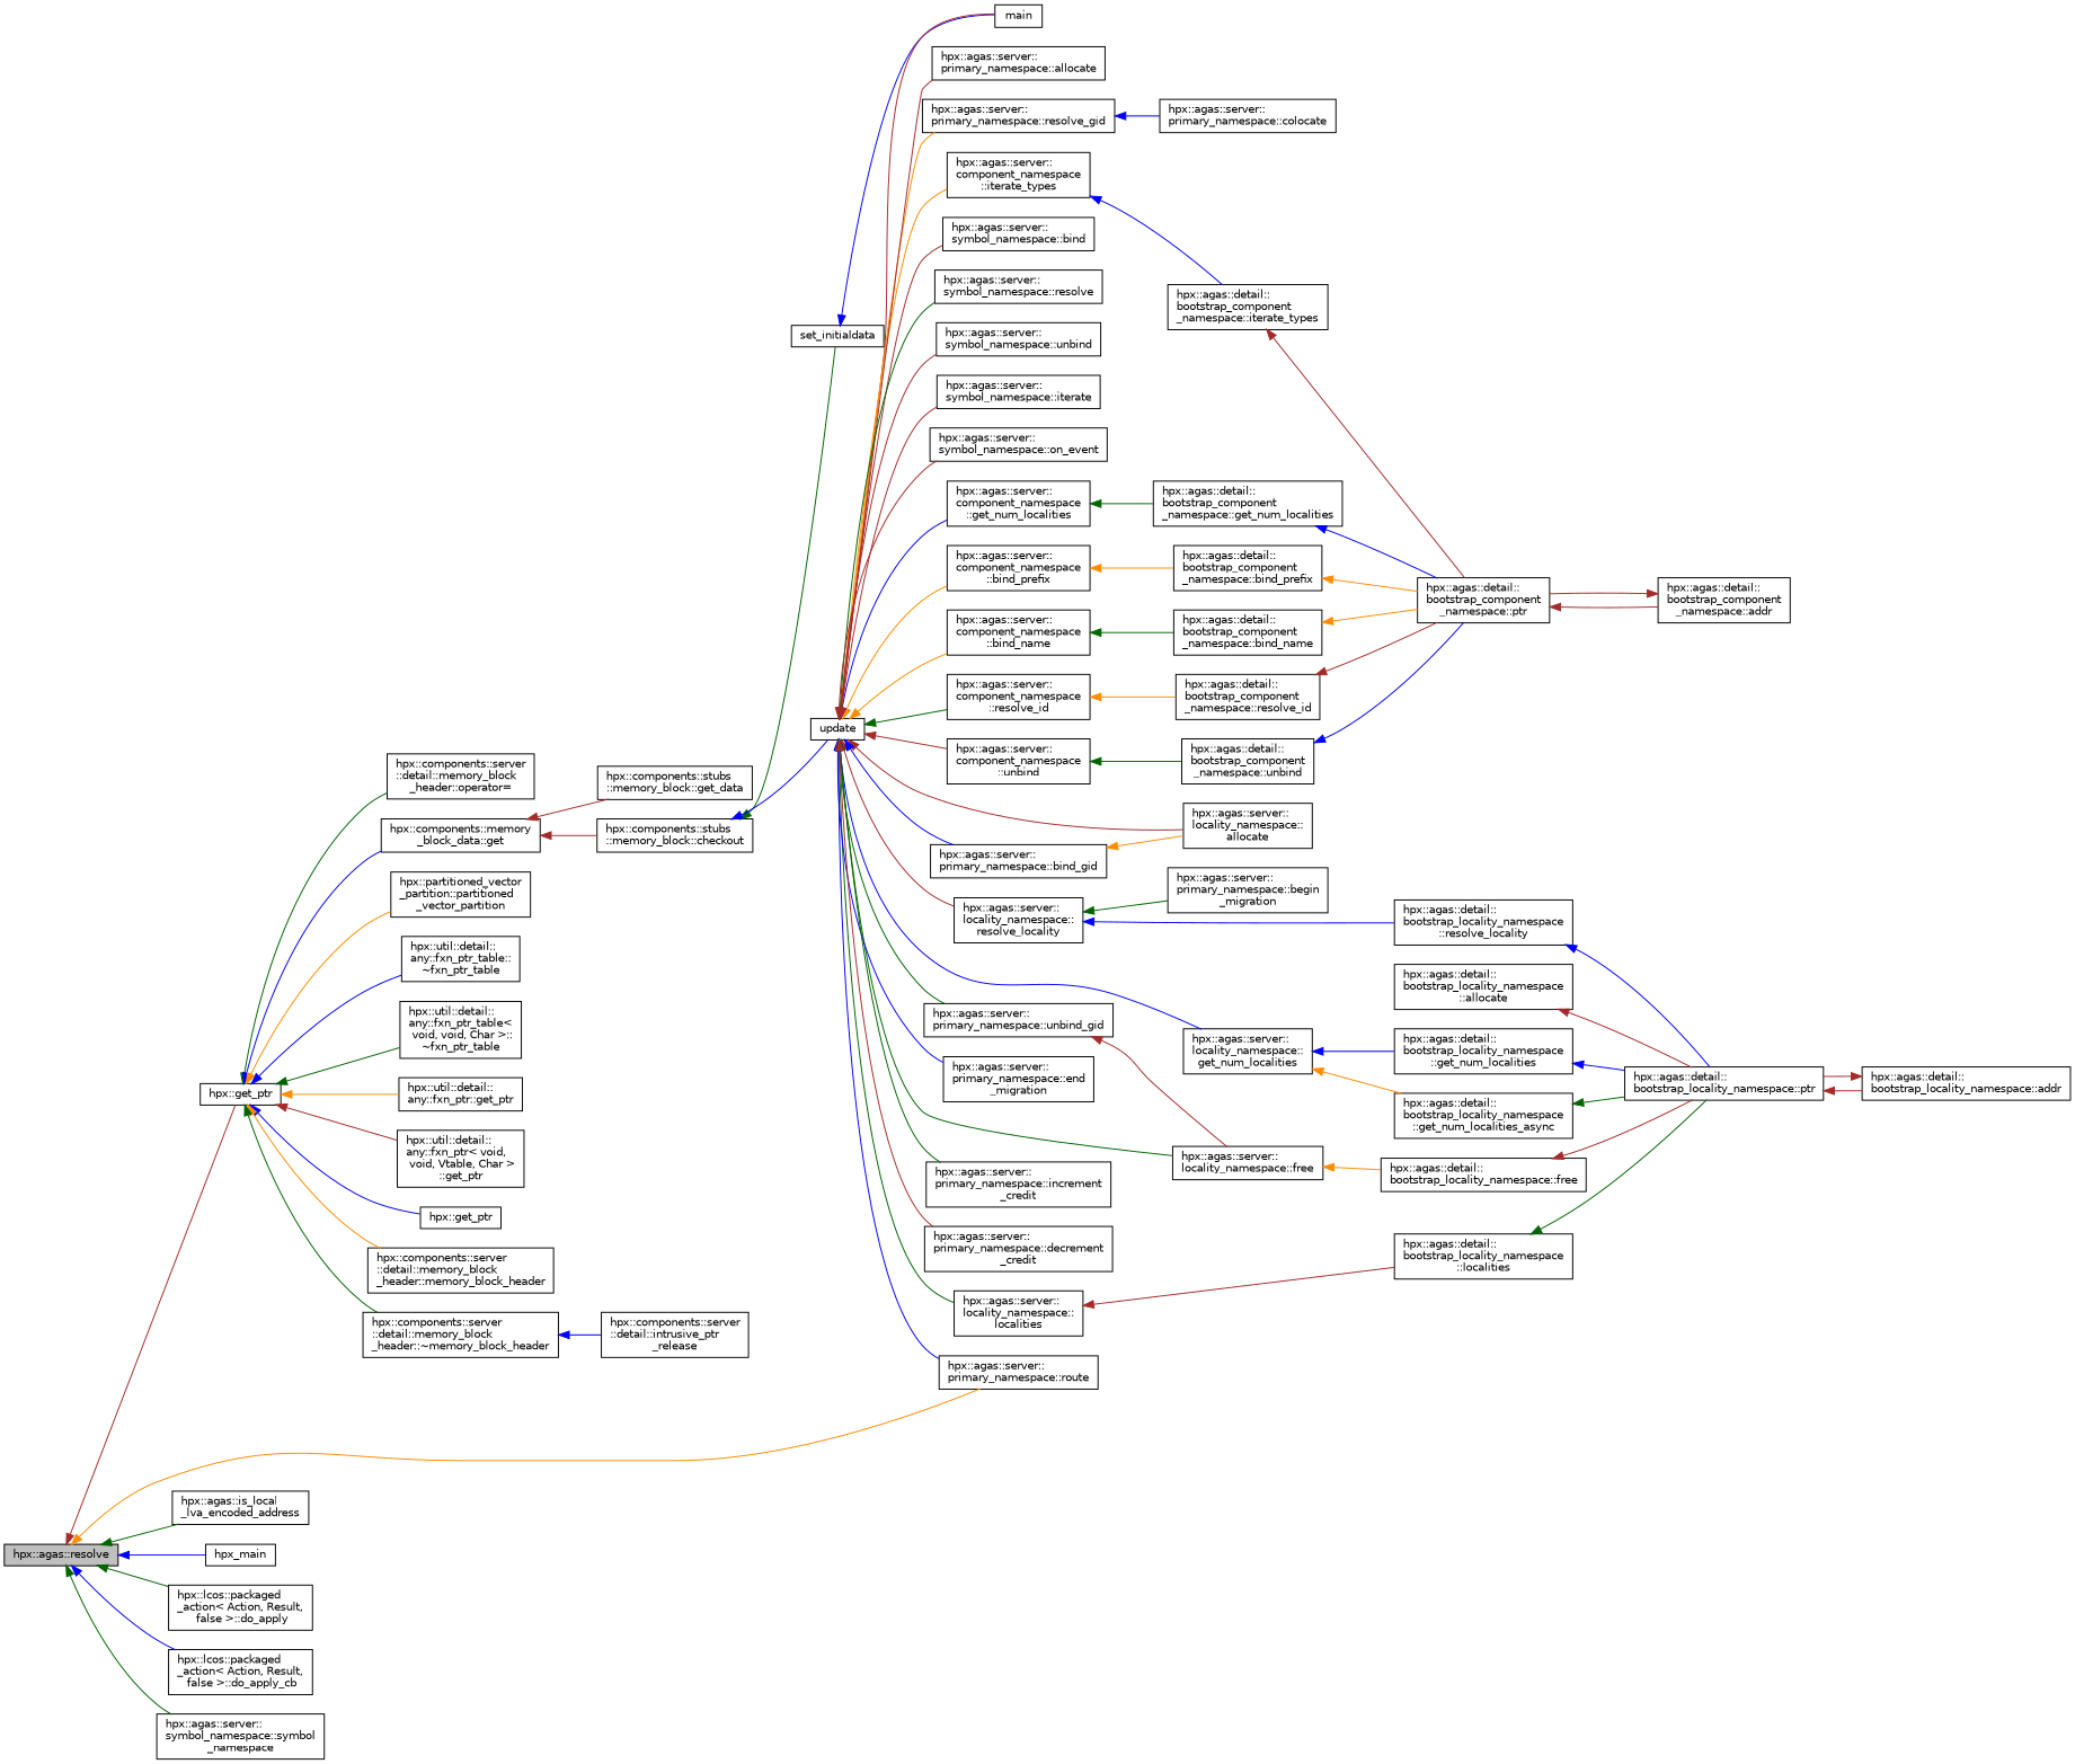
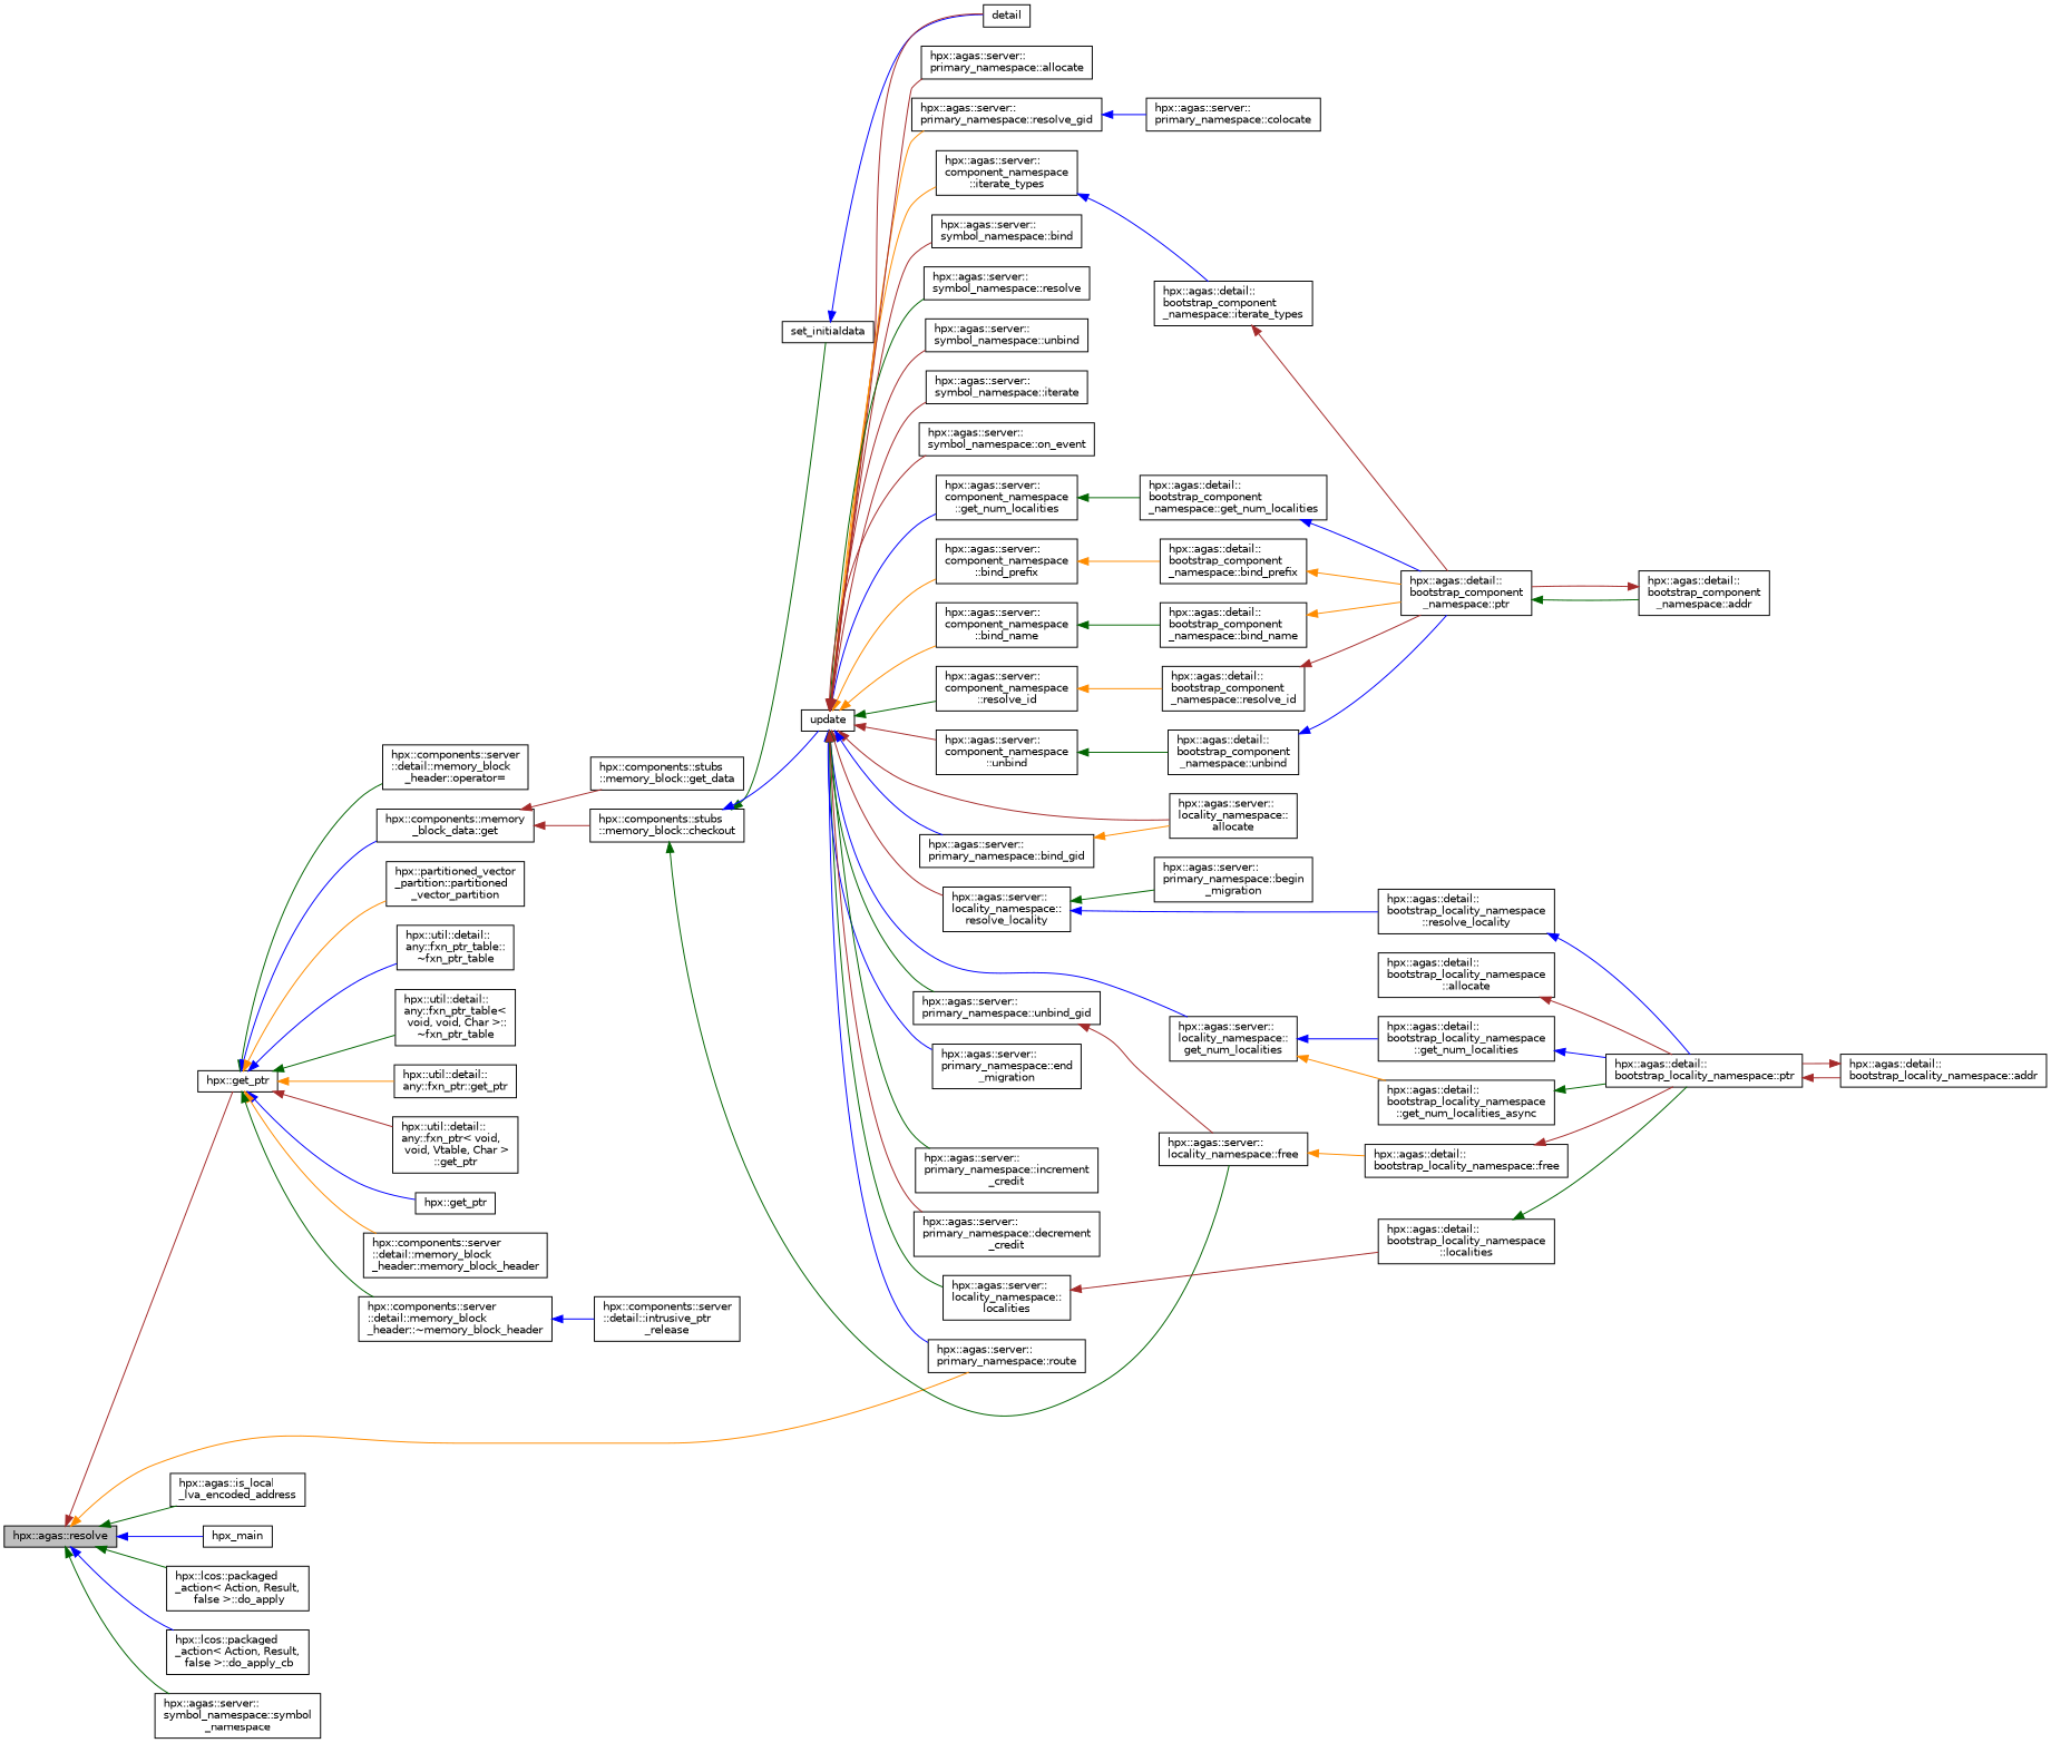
  digraph {
    rankdir=LR
    node [color=black fillcolor=white fontname=Helvetica fontsize=10 shape=record style=filled]
    edge [color=brown dir=back fontname=Helvetica fontsize=10 labelfontname=Helvetica labelfontsize=10 style=solid]
    n1 [fillcolor=grey75 fontcolor=black height=0.2 label="hpx::agas::resolve" width=0.4]
    n2 [height=0.2 label="hpx::get_ptr" width=0.4]
    n3 [height=0.2 label="hpx::agas::server::\lprimary_namespace::route" width=0.4]
    n4 [height=0.2 label="hpx::agas::is_local\l_lva_encoded_address" width=0.4]
    n5 [height=0.2 label=hpx_main width=0.4]
    n6 [height=0.2 label="hpx::lcos::packaged\l_action\< Action, Result,\l false \>::do_apply" width=0.4]
    n7 [height=0.2 label="hpx::lcos::packaged\l_action\< Action, Result,\l false \>::do_apply_cb" width=0.4]
    n8 [height=0.2 label="hpx::agas::server::\lsymbol_namespace::symbol\l_namespace" width=0.4]
    n9 [height=0.2 label="hpx::util::detail::\lany::fxn_ptr_table::\l~fxn_ptr_table" width=0.4]
    n10 [height=0.2 label="hpx::util::detail::\lany::fxn_ptr_table\<\l void, void, Char \>::\l~fxn_ptr_table" width=0.4]
    n11 [height=0.2 label="hpx::util::detail::\lany::fxn_ptr::get_ptr" width=0.4]
    n12 [height=0.2 label="hpx::util::detail::\lany::fxn_ptr\< void,\l void, Vtable, Char \>\l::get_ptr" width=0.4]
    n13 [height=0.2 label="hpx::get_ptr" width=0.4]
    n14 [height=0.2 label="hpx::components::server\l::detail::memory_block\l_header::memory_block_header" width=0.4]
    n15 [height=0.2 label="hpx::components::server\l::detail::memory_block\l_header::~memory_block_header" width=0.4]
    n16 [height=0.2 label="hpx::components::server\l::detail::memory_block\l_header::operator=" width=0.4]
    n17 [height=0.2 label="hpx::components::memory\l_block_data::get" width=0.4]
    n18 [height=0.2 label="hpx::partitioned_vector\l_partition::partitioned\l_vector_partition" width=0.4]
    n19 [height=0.2 label="hpx::components::server\l::detail::intrusive_ptr\l_release" width=0.4]
    n20 [height=0.2 label="hpx::components::stubs\l::memory_block::get_data" width=0.4]
    n21 [height=0.2 label="hpx::components::stubs\l::memory_block::checkout" width=0.4]
    n22 [height=0.2 label=set_initialdata width=0.4]
    n23 [height=0.2 label=update width=0.4]
-   n24 [height=0.2 label=main width=0.4]
+   n24 [height=0.2 label=detail width=0.4]
    n25 [height=0.2 label="hpx::agas::server::\lcomponent_namespace\l::bind_prefix" width=0.4]
    n26 [height=0.2 label="hpx::agas::server::\lcomponent_namespace\l::bind_name" width=0.4]
    n27 [height=0.2 label="hpx::agas::server::\lcomponent_namespace\l::resolve_id" width=0.4]
    n28 [height=0.2 label="hpx::agas::server::\lcomponent_namespace\l::unbind" width=0.4]
    n29 [height=0.2 label="hpx::agas::server::\lcomponent_namespace\l::iterate_types" width=0.4]
    n30 [height=0.2 label="hpx::agas::server::\lcomponent_namespace\l::get_num_localities" width=0.4]
    n31 [height=0.2 label="hpx::agas::server::\llocality_namespace::\lallocate" width=0.4]
    n32 [height=0.2 label="hpx::agas::server::\llocality_namespace::\lresolve_locality" width=0.4]
    n33 [height=0.2 label="hpx::agas::server::\llocality_namespace::free" width=0.4]
    n34 [height=0.2 label="hpx::agas::server::\llocality_namespace::\llocalities" width=0.4]
    n35 [height=0.2 label="hpx::agas::server::\llocality_namespace::\lget_num_localities" width=0.4]
    n36 [height=0.2 label="hpx::agas::server::\lprimary_namespace::end\l_migration" width=0.4]
    n37 [height=0.2 label="hpx::agas::server::\lprimary_namespace::bind_gid" width=0.4]
    n38 [height=0.2 label="hpx::agas::server::\lprimary_namespace::resolve_gid" width=0.4]
    n39 [height=0.2 label="hpx::agas::server::\lprimary_namespace::unbind_gid" width=0.4]
    n40 [height=0.2 label="hpx::agas::server::\lprimary_namespace::increment\l_credit" width=0.4]
    n41 [height=0.2 label="hpx::agas::server::\lprimary_namespace::decrement\l_credit" width=0.4]
    n42 [height=0.2 label="hpx::agas::server::\lprimary_namespace::allocate" width=0.4]
    n43 [height=0.2 label="hpx::agas::server::\lsymbol_namespace::bind" width=0.4]
    n44 [height=0.2 label="hpx::agas::server::\lsymbol_namespace::resolve" width=0.4]
    n45 [height=0.2 label="hpx::agas::server::\lsymbol_namespace::unbind" width=0.4]
    n46 [height=0.2 label="hpx::agas::server::\lsymbol_namespace::iterate" width=0.4]
    n47 [height=0.2 label="hpx::agas::server::\lsymbol_namespace::on_event" width=0.4]
    n48 [height=0.2 label="hpx::agas::detail::\lbootstrap_component\l_namespace::bind_prefix" width=0.4]
    n49 [height=0.2 label="hpx::agas::detail::\lbootstrap_component\l_namespace::bind_name" width=0.4]
    n50 [height=0.2 label="hpx::agas::detail::\lbootstrap_component\l_namespace::resolve_id" width=0.4]
    n51 [height=0.2 label="hpx::agas::detail::\lbootstrap_component\l_namespace::unbind" width=0.4]
    n52 [height=0.2 label="hpx::agas::detail::\lbootstrap_component\l_namespace::iterate_types" width=0.4]
    n53 [height=0.2 label="hpx::agas::detail::\lbootstrap_component\l_namespace::get_num_localities" width=0.4]
    n54 [height=0.2 label="hpx::agas::server::\lprimary_namespace::begin\l_migration" width=0.4]
    n55 [height=0.2 label="hpx::agas::detail::\lbootstrap_locality_namespace\l::resolve_locality" width=0.4]
    n56 [height=0.2 label="hpx::agas::detail::\lbootstrap_locality_namespace::free" width=0.4]
    n57 [height=0.2 label="hpx::agas::detail::\lbootstrap_locality_namespace\l::localities" width=0.4]
    n58 [height=0.2 label="hpx::agas::detail::\lbootstrap_locality_namespace\l::get_num_localities" width=0.4]
    n59 [height=0.2 label="hpx::agas::detail::\lbootstrap_locality_namespace\l::get_num_localities_async" width=0.4]
    n60 [height=0.2 label="hpx::agas::server::\lprimary_namespace::colocate" width=0.4]
    n61 [height=0.2 label="hpx::agas::detail::\lbootstrap_component\l_namespace::ptr" width=0.4]
    n62 [height=0.2 label="hpx::agas::detail::\lbootstrap_component\l_namespace::addr" width=0.4]
    n63 [height=0.2 label="hpx::agas::detail::\lbootstrap_locality_namespace\l::allocate" width=0.4]
    n64 [height=0.2 label="hpx::agas::detail::\lbootstrap_locality_namespace::ptr" width=0.4]
    n65 [height=0.2 label="hpx::agas::detail::\lbootstrap_locality_namespace::addr" width=0.4]
    n1 -> n2
    n1 -> n3 [color=darkorange]
    n1 -> n4 [color=darkgreen]
    n1 -> n5 [color=blue]
    n1 -> n6 [color=darkgreen]
    n1 -> n7 [color=blue]
    n1 -> n8 [color=darkgreen]
    n2 -> n9 [color=blue]
    n2 -> n10 [color=darkgreen]
    n2 -> n11 [color=darkorange]
    n2 -> n12
    n2 -> n13 [color=blue]
    n2 -> n14 [color=darkorange]
    n2 -> n15 [color=darkgreen]
    n2 -> n16 [color=darkgreen]
    n2 -> n17 [color=blue]
    n2 -> n18 [color=darkorange]
    n15 -> n19 [color=blue]
    n17 -> n20
    n17 -> n21
    n21 -> n22 [color=darkgreen]
    n21 -> n23 [color=blue]
    n22 -> n24 [color=blue]
    n23 -> n3 [color=blue]
    n23 -> n24
    n23 -> n25 [color=darkorange]
    n23 -> n26 [color=darkorange]
    n23 -> n27 [color=darkgreen]
    n23 -> n28
    n23 -> n29 [color=darkorange]
    n23 -> n30 [color=blue]
    n23 -> n31
    n23 -> n32
-   n23 -> n33 [color=darkgreen]
+   n21 -> n33 [color=darkgreen]
    n23 -> n34 [color=darkgreen]
    n23 -> n35 [color=blue]
    n23 -> n36 [color=blue]
    n23 -> n37 [color=blue]
    n23 -> n38 [color=darkorange]
    n23 -> n39 [color=darkgreen]
    n23 -> n40 [color=darkgreen]
    n23 -> n41
    n23 -> n42
    n23 -> n43
    n23 -> n44 [color=darkgreen]
    n23 -> n45
    n23 -> n46
    n23 -> n47
    n25 -> n48 [color=darkorange]
    n26 -> n49 [color=darkgreen]
    n27 -> n50 [color=darkorange]
    n28 -> n51 [color=darkgreen]
    n29 -> n52 [color=blue]
    n30 -> n53 [color=darkgreen]
    n32 -> n54 [color=darkgreen]
    n32 -> n55 [color=blue]
    n33 -> n56 [color=darkorange]
    n34 -> n57
    n35 -> n58 [color=blue]
    n35 -> n59 [color=darkorange]
    n37 -> n31 [color=darkorange]
    n38 -> n60 [color=blue]
    n39 -> n33
    n48 -> n61 [color=darkorange]
    n49 -> n61 [color=darkorange]
    n50 -> n61
    n51 -> n61 [color=blue]
    n52 -> n61
    n53 -> n61 [color=blue]
    n55 -> n64 [color=blue]
    n56 -> n64
    n57 -> n64 [color=darkgreen]
    n58 -> n64 [color=blue]
    n59 -> n64 [color=darkgreen]
-   n61 -> n62
+   n61 -> n62 [color=darkgreen]
    n62 -> n61
    n63 -> n64
    n64 -> n65
    n65 -> n64
  }
